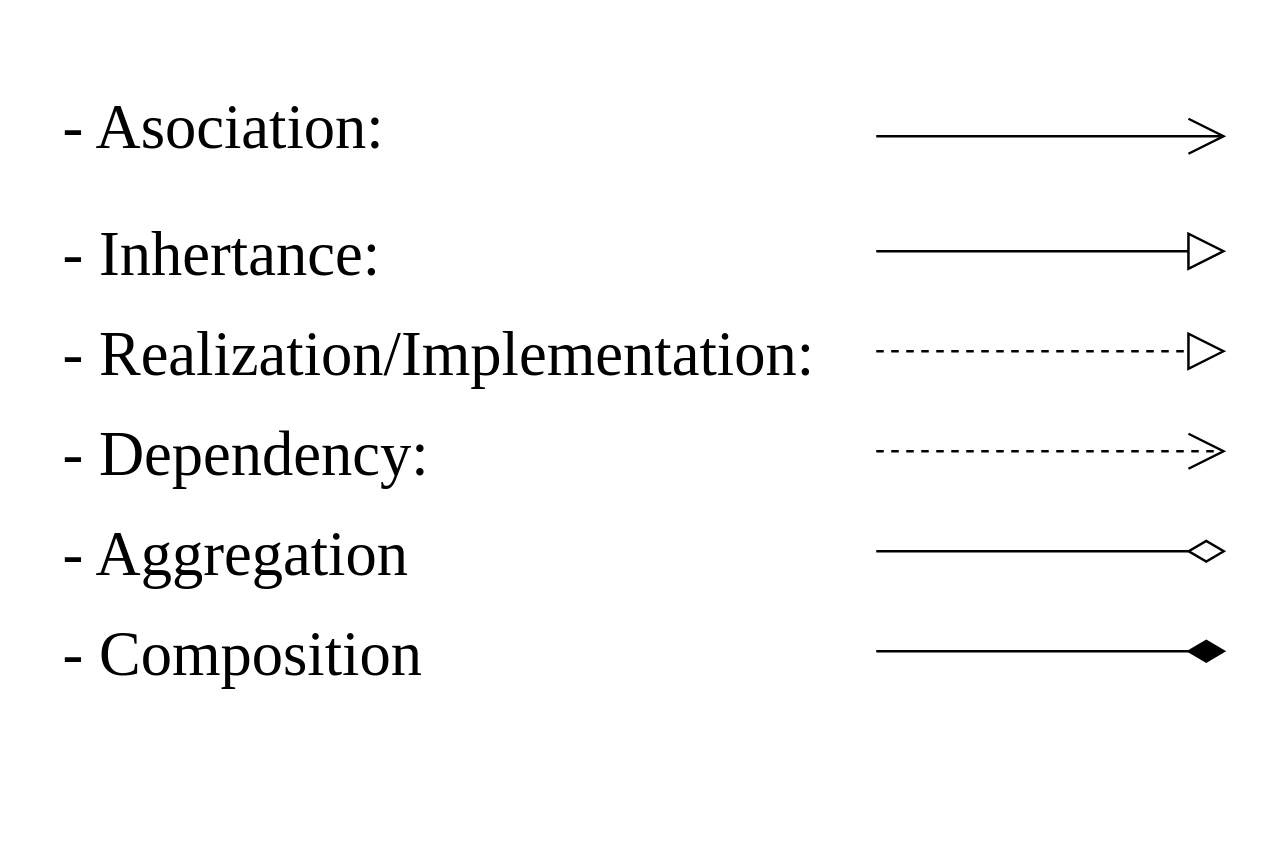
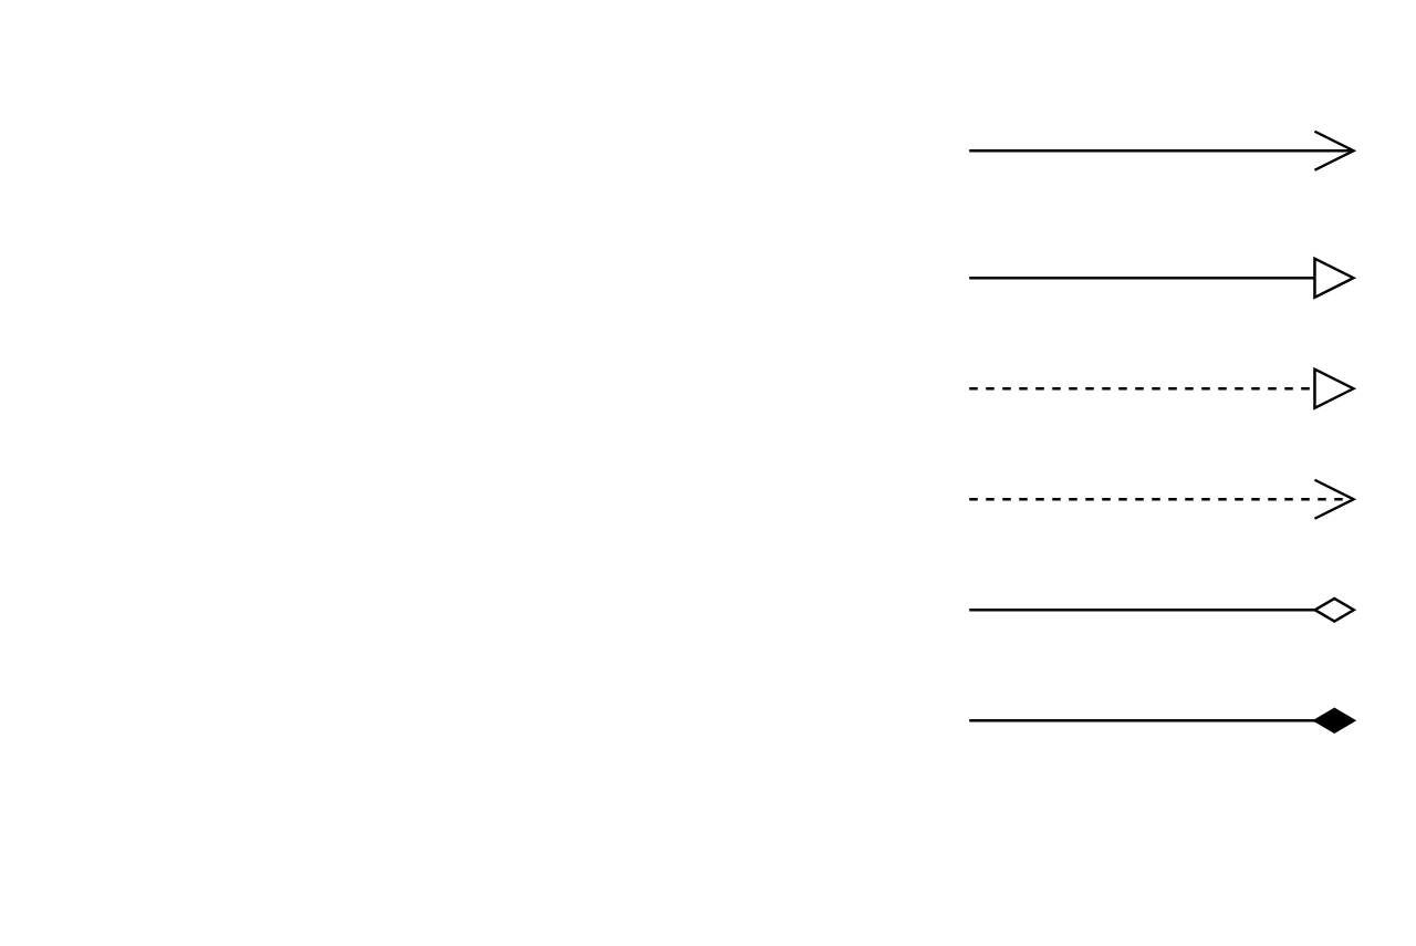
  <mxCell id="0" />
  <mxCell id="1" parent="0" />
- <mxCell id="2" value="&lt;p style=&quot;line-height: 140% ; font-size: 25px&quot;&gt;&lt;/p&gt;&lt;h1 style=&quot;font-size: 25px&quot;&gt;&lt;span style=&quot;font-family: &amp;#34;calibri&amp;#34; ; text-align: justify ; font-weight: normal ; line-height: 90%&quot;&gt;- Asociation:&lt;/span&gt;&lt;br&gt;&lt;/h1&gt;&lt;p class=&quot;MsoNormal&quot; align=&quot;justify&quot; style=&quot;margin: 0pt 0pt 0.0pt ; text-align: justify ; font-family: &amp;#34;calibri&amp;#34; ; font-size: 25px ; line-height: 1.14px&quot;&gt;&lt;span style=&quot;line-height: 160% ; font-size: 25px&quot;&gt;- Inhertance:&lt;/span&gt;&lt;span style=&quot;line-height: 1.14px ; font-size: 25px&quot;&gt;&lt;/span&gt;&lt;/p&gt;&lt;p class=&quot;MsoNormal&quot; align=&quot;justify&quot; style=&quot;margin: 0pt 0pt 0.0pt ; text-align: justify ; font-family: &amp;#34;calibri&amp;#34; ; font-size: 25px ; line-height: 1.14px&quot;&gt;&lt;span style=&quot;line-height: 160% ; font-size: 25px&quot;&gt;- Realization/Implementation:&lt;/span&gt;&lt;span style=&quot;line-height: 1.14px ; font-size: 25px&quot;&gt;&lt;/span&gt;&lt;/p&gt;&lt;p class=&quot;MsoNormal&quot; align=&quot;justify&quot; style=&quot;margin: 0pt 0pt 0.0pt ; text-align: justify ; font-family: &amp;#34;calibri&amp;#34; ; font-size: 25px ; line-height: 1.14px&quot;&gt;&lt;span style=&quot;line-height: 100% ; font-size: 25px&quot;&gt;&lt;/span&gt;&lt;/p&gt;&lt;p class=&quot;MsoNormal&quot; align=&quot;justify&quot; style=&quot;margin: 0pt 0pt 0.0pt ; text-align: justify ; font-family: &amp;#34;calibri&amp;#34; ; font-size: 25px ; line-height: 1.14px&quot;&gt;&lt;span style=&quot;position: absolute ; z-index: 1 ; left: 0px ; line-height: 160% ; font-size: 25px&quot;&gt;&lt;img width=&quot;118&quot; height=&quot;11&quot; style=&quot;font-size: 25px&quot;&gt;&lt;/span&gt;&lt;span style=&quot;line-height: 160% ; font-size: 25px&quot;&gt;- Dependency:&lt;/span&gt;&lt;span style=&quot;line-height: 1.14px ; font-size: 25px&quot;&gt;&lt;/span&gt;&lt;/p&gt;&lt;p class=&quot;MsoNormal&quot; align=&quot;justify&quot; style=&quot;margin: 0pt 0pt 0.0pt ; text-align: justify ; font-family: &amp;#34;calibri&amp;#34; ; font-size: 25px ; line-height: 1.14px&quot;&gt;&lt;span style=&quot;line-height: 100% ; font-size: 25px&quot;&gt;&lt;/span&gt;&lt;/p&gt;&lt;p class=&quot;MsoNormal&quot; align=&quot;justify&quot; style=&quot;margin: 0pt 0pt 0.0pt ; text-align: justify ; font-family: &amp;#34;calibri&amp;#34; ; font-size: 25px ; line-height: 1.14px&quot;&gt;&lt;span style=&quot;line-height: 160% ; font-size: 25px&quot;&gt;- Aggregation&lt;/span&gt;&lt;span style=&quot;line-height: 1.14px ; font-size: 25px&quot;&gt;&lt;/span&gt;&lt;/p&gt;&lt;p class=&quot;MsoNormal&quot; align=&quot;justify&quot; style=&quot;margin: 0pt 0pt 0.0pt ; text-align: justify ; font-family: &amp;#34;calibri&amp;#34; ; font-size: 25px ; line-height: 1.14px&quot;&gt;&lt;span style=&quot;line-height: 100% ; font-size: 25px&quot;&gt;&lt;/span&gt;&lt;/p&gt;&lt;p class=&quot;MsoNormal&quot; align=&quot;justify&quot; style=&quot;margin: 0pt 0pt 0.0pt ; text-align: justify ; font-family: &amp;#34;calibri&amp;#34; ; font-size: 25px ; line-height: 1.14px&quot;&gt;&lt;span style=&quot;line-height: 160% ; font-size: 25px&quot;&gt;- Composition&lt;/span&gt;&lt;/p&gt;&lt;p style=&quot;font-size: 25px&quot;&gt;&lt;/p&gt;" style="text;html=1;strokeColor=none;fillColor=none;spacing=5;spacingTop=-20;whiteSpace=wrap;overflow=hidden;rounded=0;fontSize=25;" vertex="1" parent="1"><mxGeometry x="20" y="20" width="310" height="300" as="geometry" /></mxCell>
  <mxCell id="3" value="" style="endArrow=open;html=1;fontSize=25;endFill=0;endSize=13;startSize=13;" edge="1" parent="1"><mxGeometry width="50" height="50" relative="1" as="geometry"><mxPoint x="350" y="54" as="sourcePoint" /><mxPoint x="490" y="54" as="targetPoint" /></mxGeometry></mxCell>
  <mxCell id="4" value="" style="endArrow=block;html=1;fontSize=25;endFill=0;endSize=13;startSize=13;" edge="1" parent="1"><mxGeometry width="50" height="50" relative="1" as="geometry"><mxPoint x="350" y="100" as="sourcePoint" /><mxPoint x="490" y="100" as="targetPoint" /></mxGeometry></mxCell>
  <mxCell id="5" value="" style="endArrow=block;html=1;fontSize=25;endFill=0;endSize=13;startSize=13;dashed=1;" edge="1" parent="1"><mxGeometry width="50" height="50" relative="1" as="geometry"><mxPoint x="350" y="140" as="sourcePoint" /><mxPoint x="490" y="140" as="targetPoint" /></mxGeometry></mxCell>
  <mxCell id="6" value="" style="endArrow=open;html=1;fontSize=25;endFill=0;endSize=13;startSize=13;dashed=1;" edge="1" parent="1"><mxGeometry width="50" height="50" relative="1" as="geometry"><mxPoint x="350" y="180" as="sourcePoint" /><mxPoint x="490" y="180" as="targetPoint" /></mxGeometry></mxCell>
  <mxCell id="7" value="" style="endArrow=diamondThin;html=1;fontSize=25;endFill=0;endSize=13;startSize=13;" edge="1" parent="1"><mxGeometry width="50" height="50" relative="1" as="geometry"><mxPoint x="350" y="220" as="sourcePoint" /><mxPoint x="490" y="220" as="targetPoint" /></mxGeometry></mxCell>
  <mxCell id="8" value="" style="endArrow=diamondThin;html=1;fontSize=25;endFill=1;endSize=13;startSize=13;" edge="1" parent="1"><mxGeometry width="50" height="50" relative="1" as="geometry"><mxPoint x="350" y="260" as="sourcePoint" /><mxPoint x="490" y="260" as="targetPoint" /></mxGeometry></mxCell>
